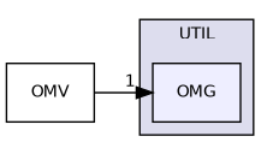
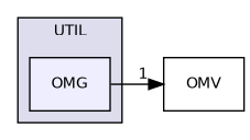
  digraph {
    compound=true
    rankdir=LR
    node [fontname=Helvetica fontsize=10 shape=box]
    n1 [fillcolor="#eeeeff" label=OMG pencolor=black style=filled]
    n2 [label=OMV]
    subgraph cluster_1 {
      bgcolor="#ddddee"
      fontname=Helvetica
      fontsize=10
      label=UTIL
      pencolor=black
      n1
    }
-   n2 -> n1 [headlabel=1 labeldistance=1.5 labelfontname=Helvetica labelfontsize=10]
+   n1 -> n2 [headlabel=1 labeldistance=1.5 labelfontname=Helvetica labelfontsize=10]
  }
